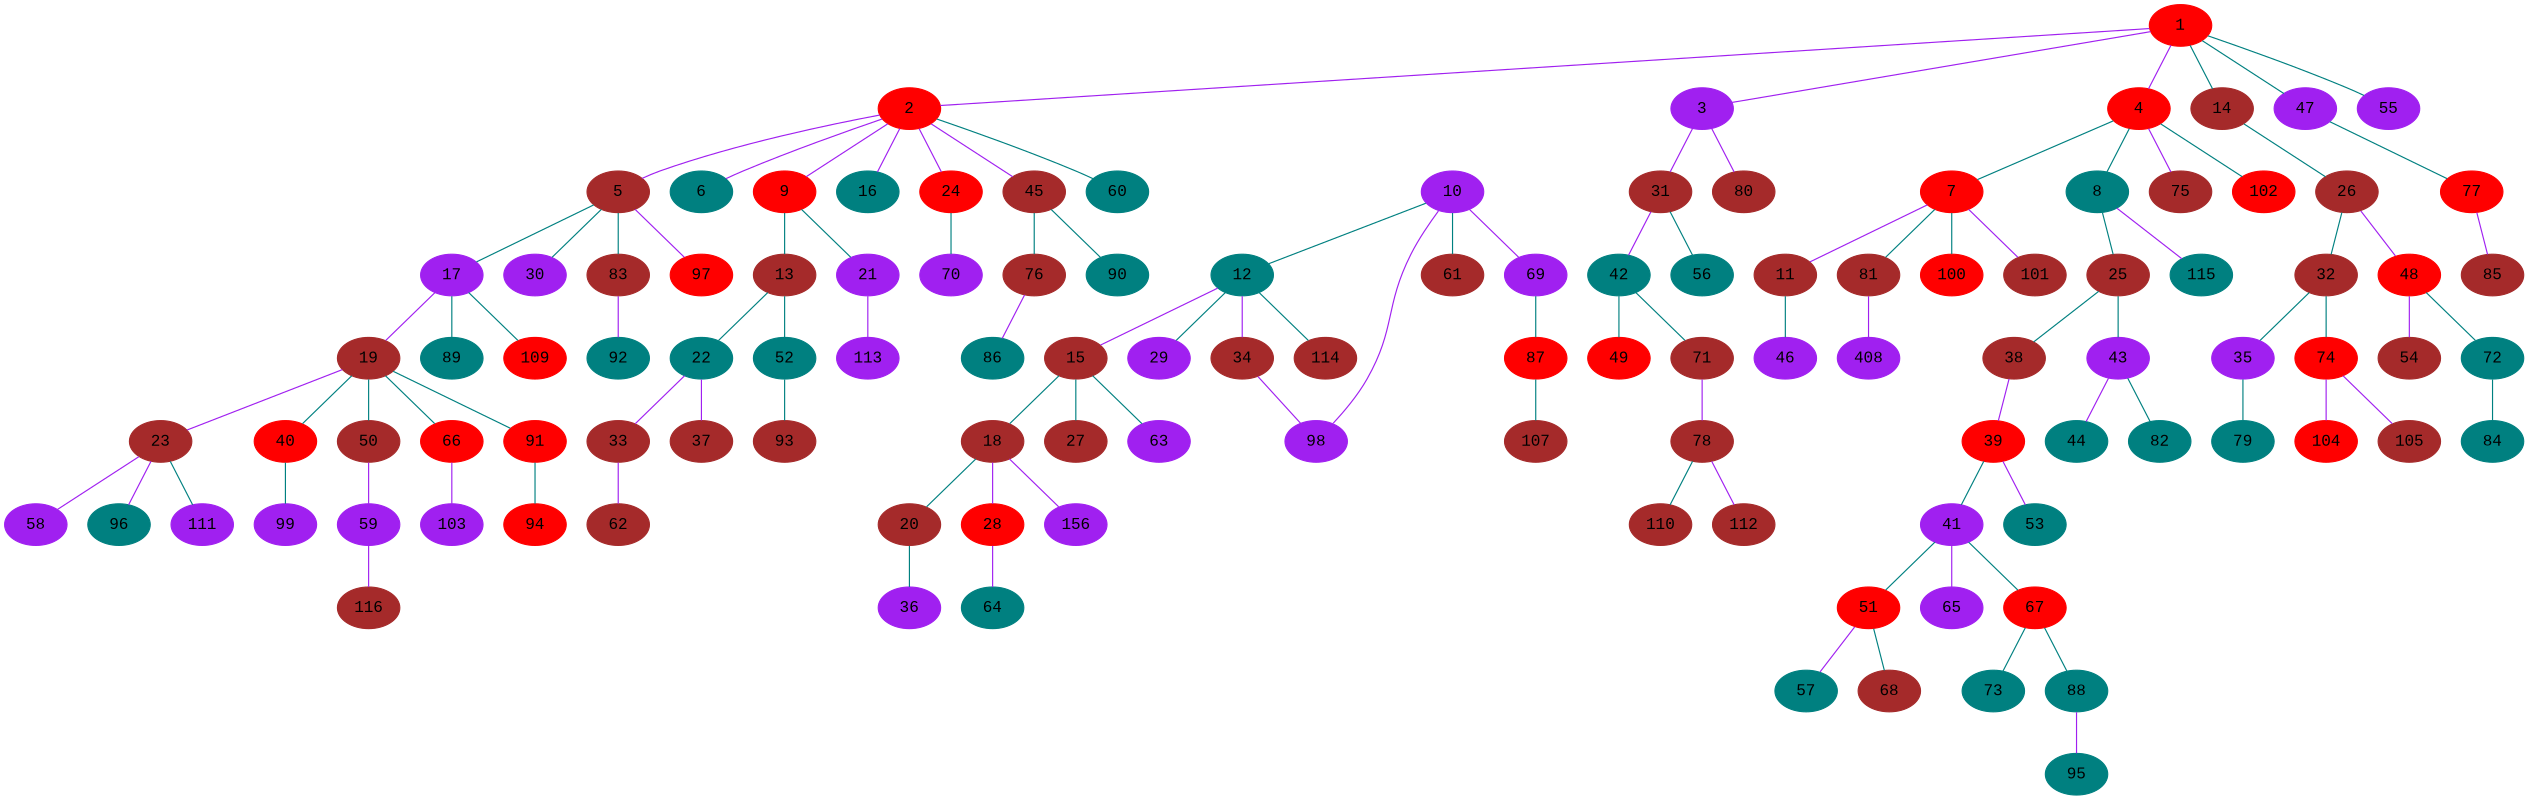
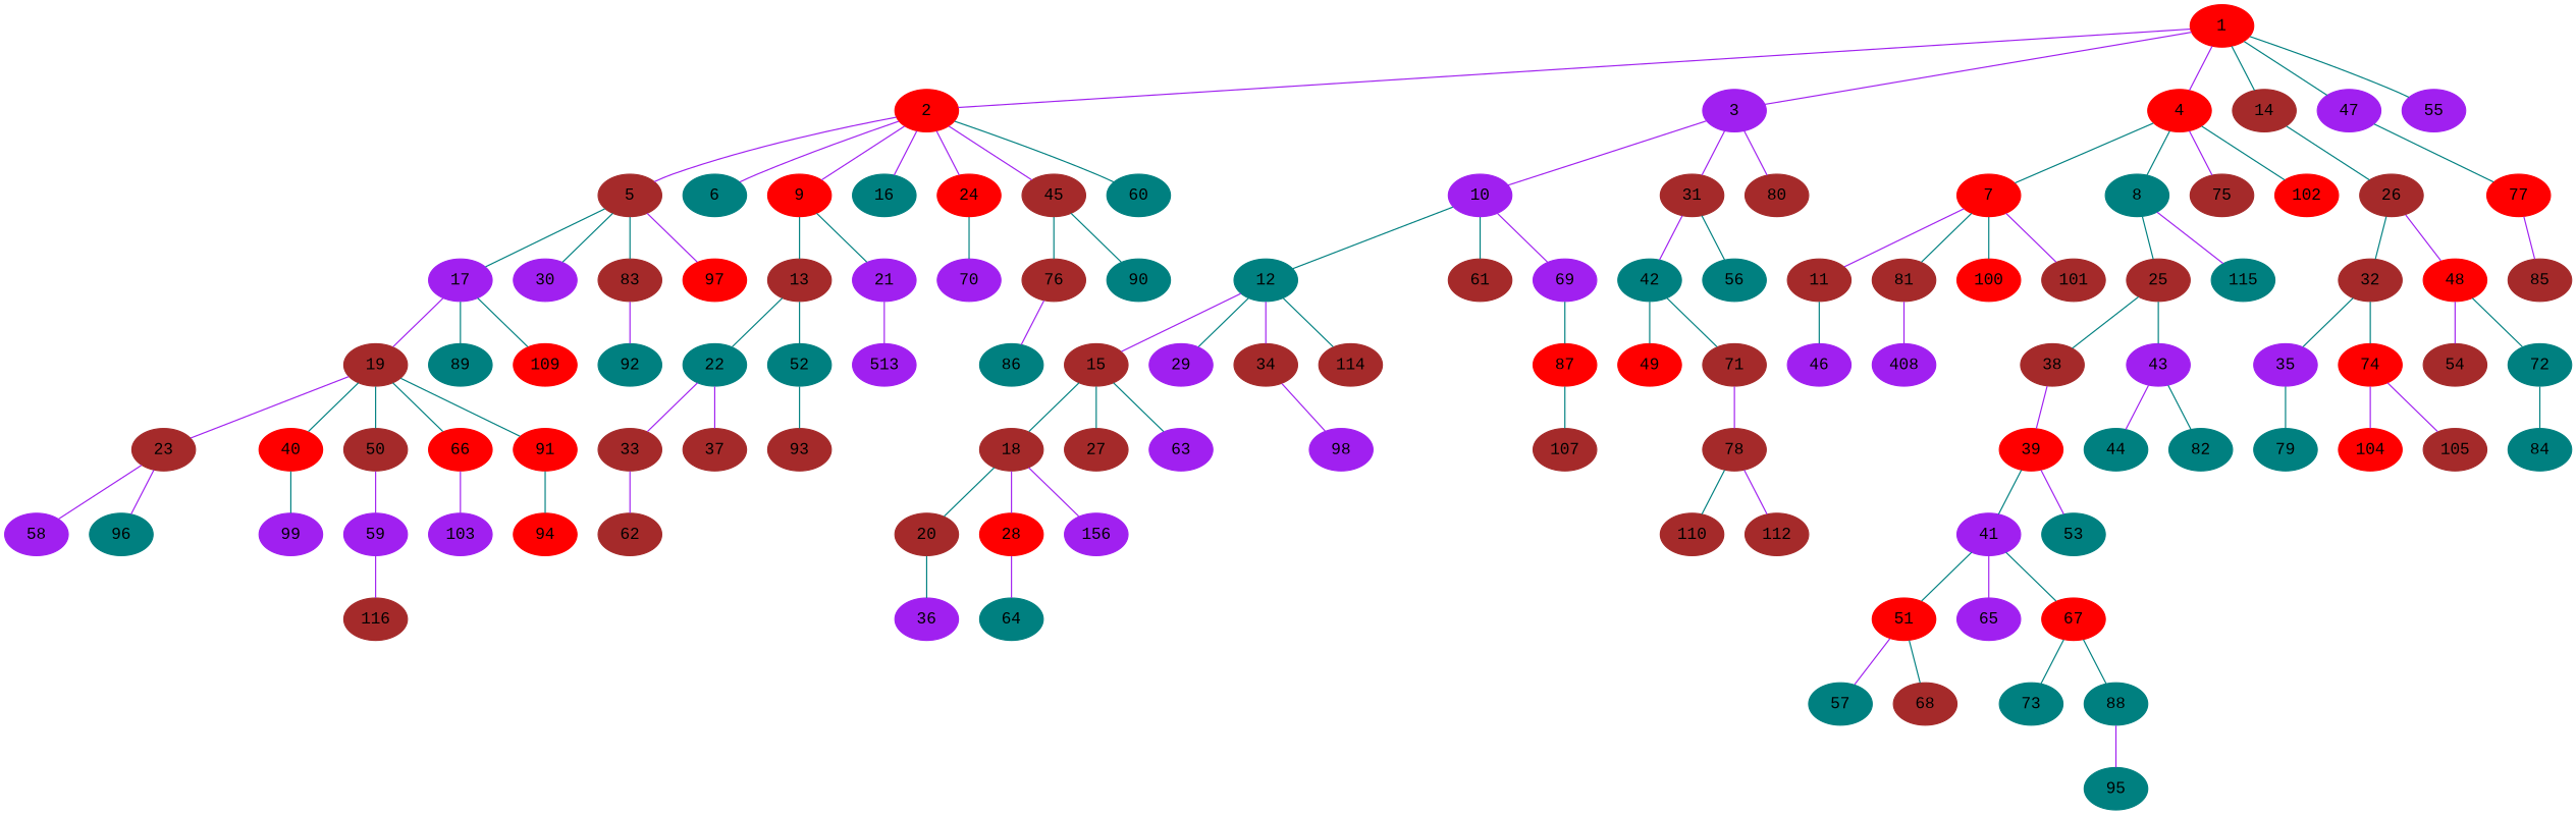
  graph {
    fontname="Liberation Mono"
    node [color=brown fontname="Liberation Mono" style=filled]
    edge [color=teal fontname="Liberation Mono"]
    1 [color=red]
    2 [color=red]
    3 [color=purple]
    4 [color=red]
    14
    47 [color=purple]
    55 [color=purple]
    5
    6 [color=teal]
    9 [color=red]
    16 [color=teal]
    24 [color=red]
    45
    60 [color=teal]
    10 [color=purple]
    31
    80
    7 [color=red]
    8 [color=teal]
    75
    102 [color=red]
    26
    77 [color=red]
    17 [color=purple]
    30 [color=purple]
    83
    97 [color=red]
    13
    21 [color=purple]
    70 [color=purple]
    76
    90 [color=teal]
    12 [color=teal]
    61
    69 [color=purple]
    42 [color=teal]
    56 [color=teal]
    11
    81
    100 [color=red]
    101
    25
    115 [color=teal]
    19
    89 [color=teal]
    109 [color=red]
    92 [color=teal]
    46 [color=purple]
    n49 [color=purple label=408]
    38
    43 [color=purple]
    22 [color=teal]
    52 [color=teal]
-   113 [color=purple]
+   113 [color=purple label=513]
    15
    29 [color=purple]
    34
    114
    87 [color=red]
    18
    27
    63 [color=purple]
    98 [color=purple]
    33
    37
    93
    32
    48 [color=red]
    20
    28 [color=red]
    n71 [color=purple label=156]
    23
    40 [color=red]
    50
    66 [color=red]
    91 [color=red]
    36 [color=purple]
    64 [color=teal]
    58 [color=purple]
    96 [color=teal]
-   111 [color=purple]
    99 [color=purple]
    59 [color=purple]
    103 [color=purple]
    94 [color=red]
    62
    39 [color=red]
    44 [color=teal]
    82 [color=teal]
    35 [color=purple]
    74 [color=red]
    54
    72 [color=teal]
    49 [color=red]
    71
    79 [color=teal]
    104 [color=red]
    105
    41 [color=purple]
    53 [color=teal]
    51 [color=red]
    65 [color=purple]
    67 [color=red]
    57 [color=teal]
    68
    73 [color=teal]
    88 [color=teal]
    78
    86 [color=teal]
    85
    84 [color=teal]
    116
    95 [color=teal]
    107
    110
    112
    1 -- 2 [color=purple]
    1 -- 3 [color=purple]
    1 -- 4 [color=purple]
    1 -- 14
    1 -- 47
    1 -- 55
    2 -- 5 [color=purple]
    2 -- 6 [color=purple]
    2 -- 9 [color=purple]
    2 -- 16 [color=purple]
    2 -- 24 [color=purple]
    2 -- 45 [color=purple]
    2 -- 60
-   98 -- 10 [color=purple]
+   3 -- 10 [color=purple]
    3 -- 31 [color=purple]
    3 -- 80 [color=purple]
    4 -- 7
    4 -- 8
    4 -- 75 [color=purple]
    4 -- 102
    14 -- 26
    47 -- 77
    5 -- 17
    5 -- 30
    5 -- 83
    5 -- 97 [color=purple]
    9 -- 13
    9 -- 21
    24 -- 70
    45 -- 76
    45 -- 90
    10 -- 12
    10 -- 61
    10 -- 69 [color=purple]
    31 -- 42 [color=purple]
    31 -- 56
    7 -- 11 [color=purple]
    7 -- 81
    7 -- 100
    7 -- 101 [color=purple]
    8 -- 25
    8 -- 115 [color=purple]
    26 -- 32
    26 -- 48 [color=purple]
    77 -- 85 [color=purple]
    17 -- 19 [color=purple]
    17 -- 89
    17 -- 109
    83 -- 92 [color=purple]
    13 -- 22
    13 -- 52
    21 -- 113 [color=purple]
    76 -- 86 [color=purple]
    12 -- 15 [color=purple]
    12 -- 29
    12 -- 34 [color=purple]
    12 -- 114
    69 -- 87
    42 -- 49
    42 -- 71
    11 -- 46
    81 -- n49 [color=purple]
    25 -- 38
    25 -- 43
    19 -- 23 [color=purple]
    19 -- 40
    19 -- 50
    19 -- 66
    19 -- 91
    38 -- 39 [color=purple]
    43 -- 44 [color=purple]
    43 -- 82
    22 -- 33 [color=purple]
    22 -- 37 [color=purple]
    52 -- 93
    15 -- 18
    15 -- 27
    15 -- 63
    34 -- 98 [color=purple]
    87 -- 107
    18 -- 20
    18 -- 28 [color=purple]
    18 -- n71 [color=purple]
    33 -- 62 [color=purple]
    32 -- 35
    32 -- 74
    48 -- 54 [color=purple]
    48 -- 72
    20 -- 36
    28 -- 64 [color=purple]
    23 -- 58 [color=purple]
    23 -- 96 [color=purple]
-   23 -- 111
    40 -- 99
    50 -- 59 [color=purple]
    66 -- 103 [color=purple]
    91 -- 94
    59 -- 116 [color=purple]
    39 -- 41
    39 -- 53 [color=purple]
    35 -- 79
    74 -- 104 [color=purple]
    74 -- 105 [color=purple]
    72 -- 84
    71 -- 78 [color=purple]
    41 -- 51
    41 -- 65 [color=purple]
    41 -- 67
    51 -- 57 [color=purple]
    51 -- 68
    67 -- 73
    67 -- 88
    88 -- 95 [color=purple]
    78 -- 110
    78 -- 112 [color=purple]
  }
